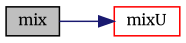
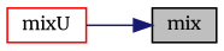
  digraph {
    rankdir=LR
    fontname=Merriweather
    node [fontname=Merriweather fontsize=10 shape=record]
    n1 [color=black fillcolor=grey75 fontcolor=black height=0.2 label=mix style=filled width=0.4]
    n2 [color=red height=0.2 label=mixU width=0.4]
-   n1 -> n2 [color=midnightblue fontname=Merriweather fontsize=10 labelfontname=FreeSans labelfontsize=10 style=solid]
+   n2 -> n1 [color=midnightblue fontname=Merriweather fontsize=10 labelfontname=FreeSans labelfontsize=10 style=solid]
  }
